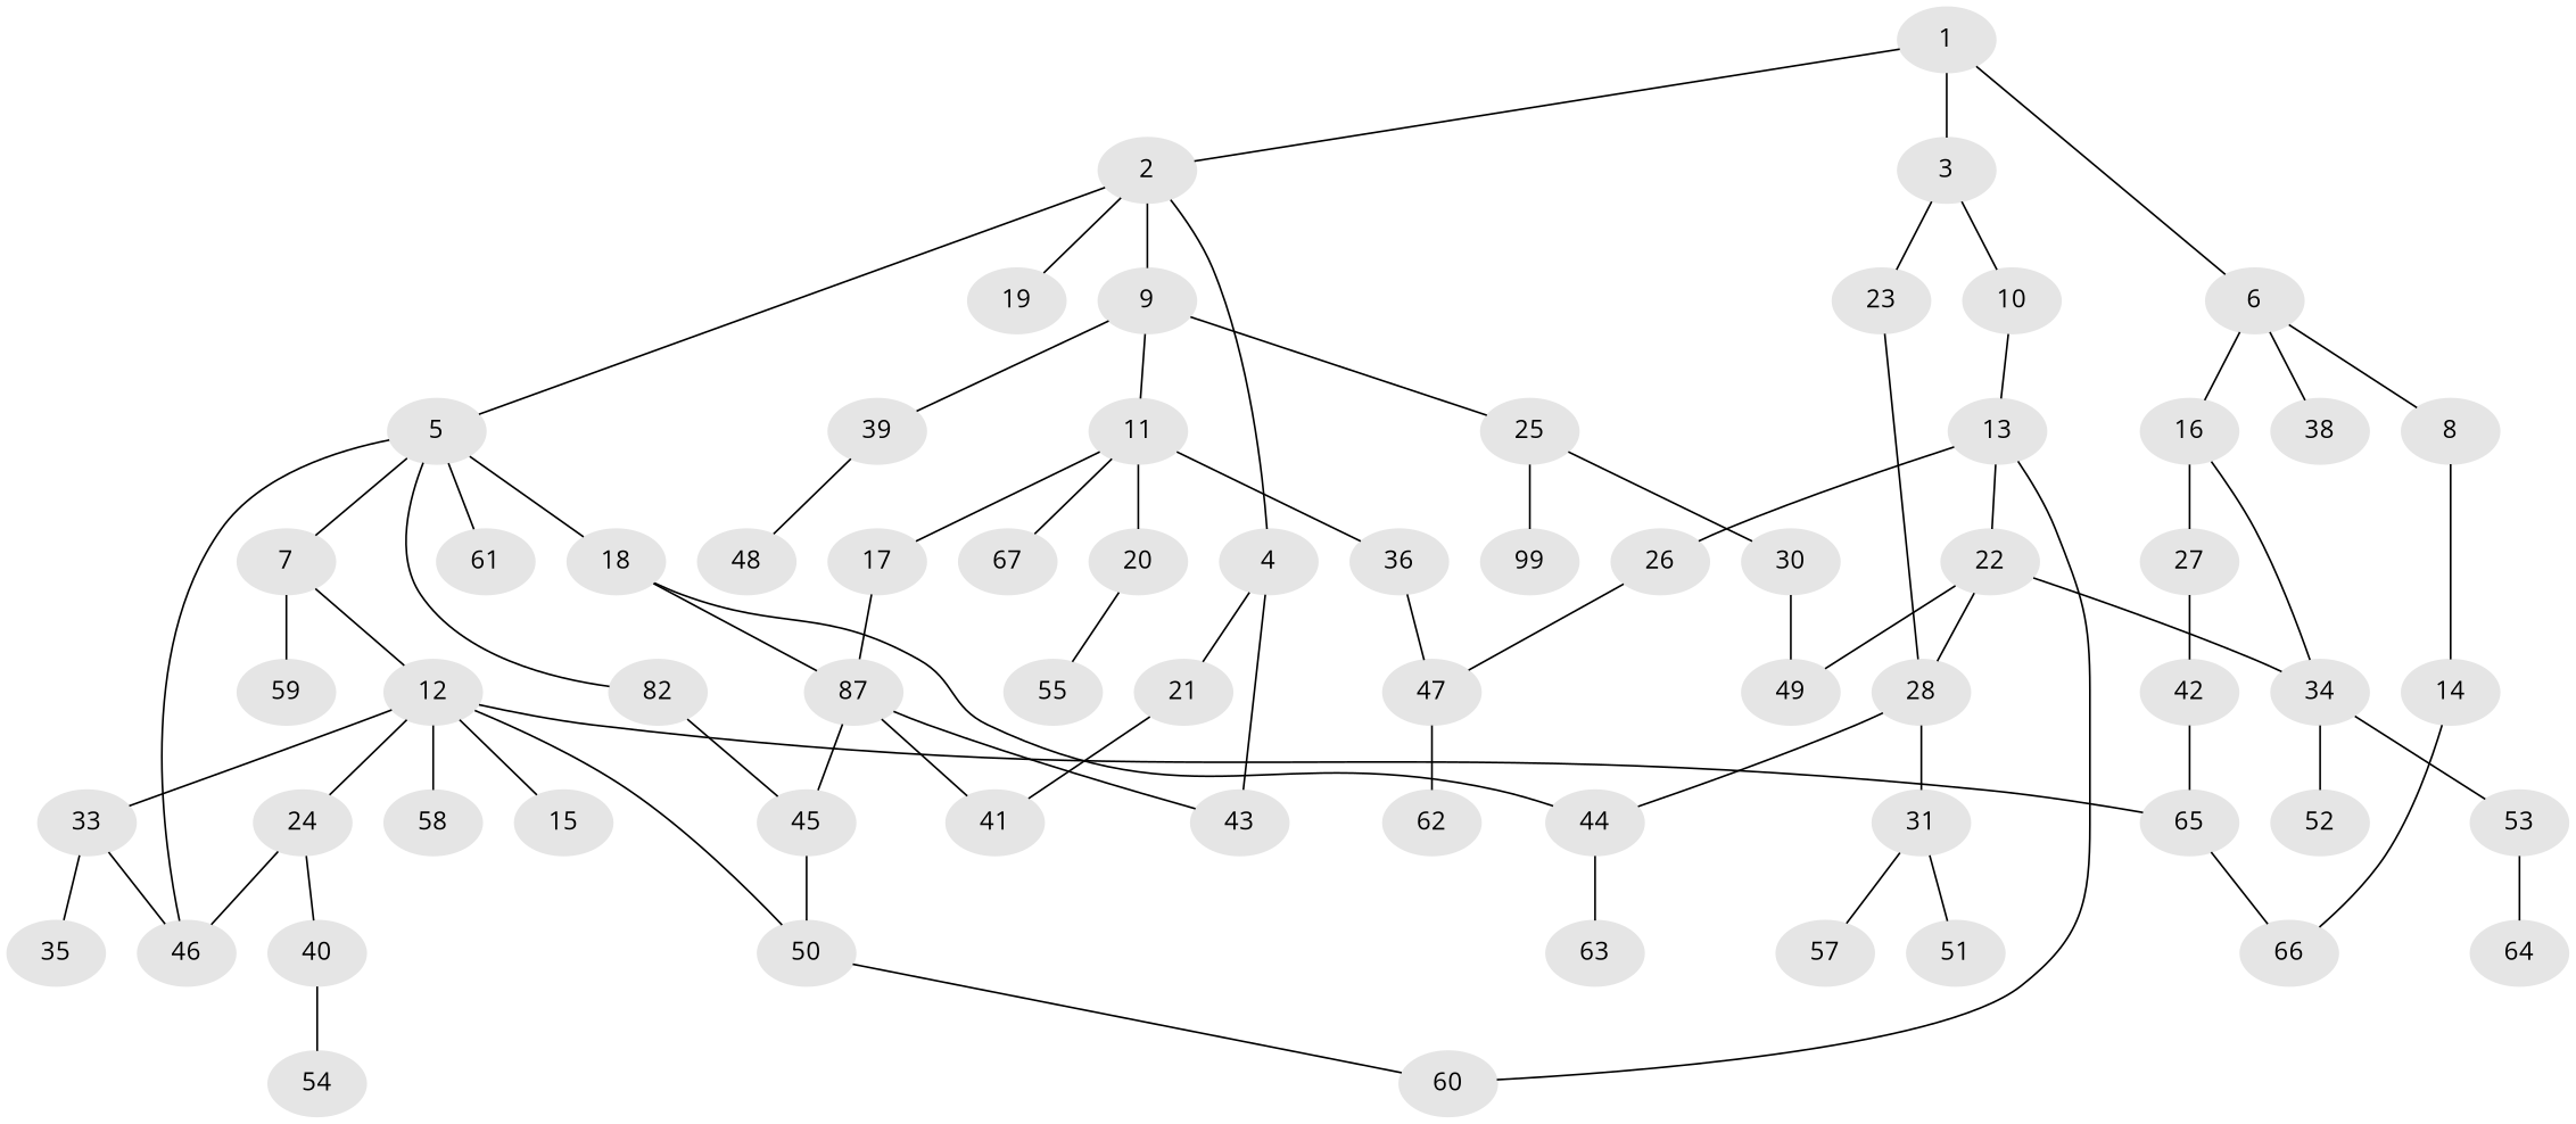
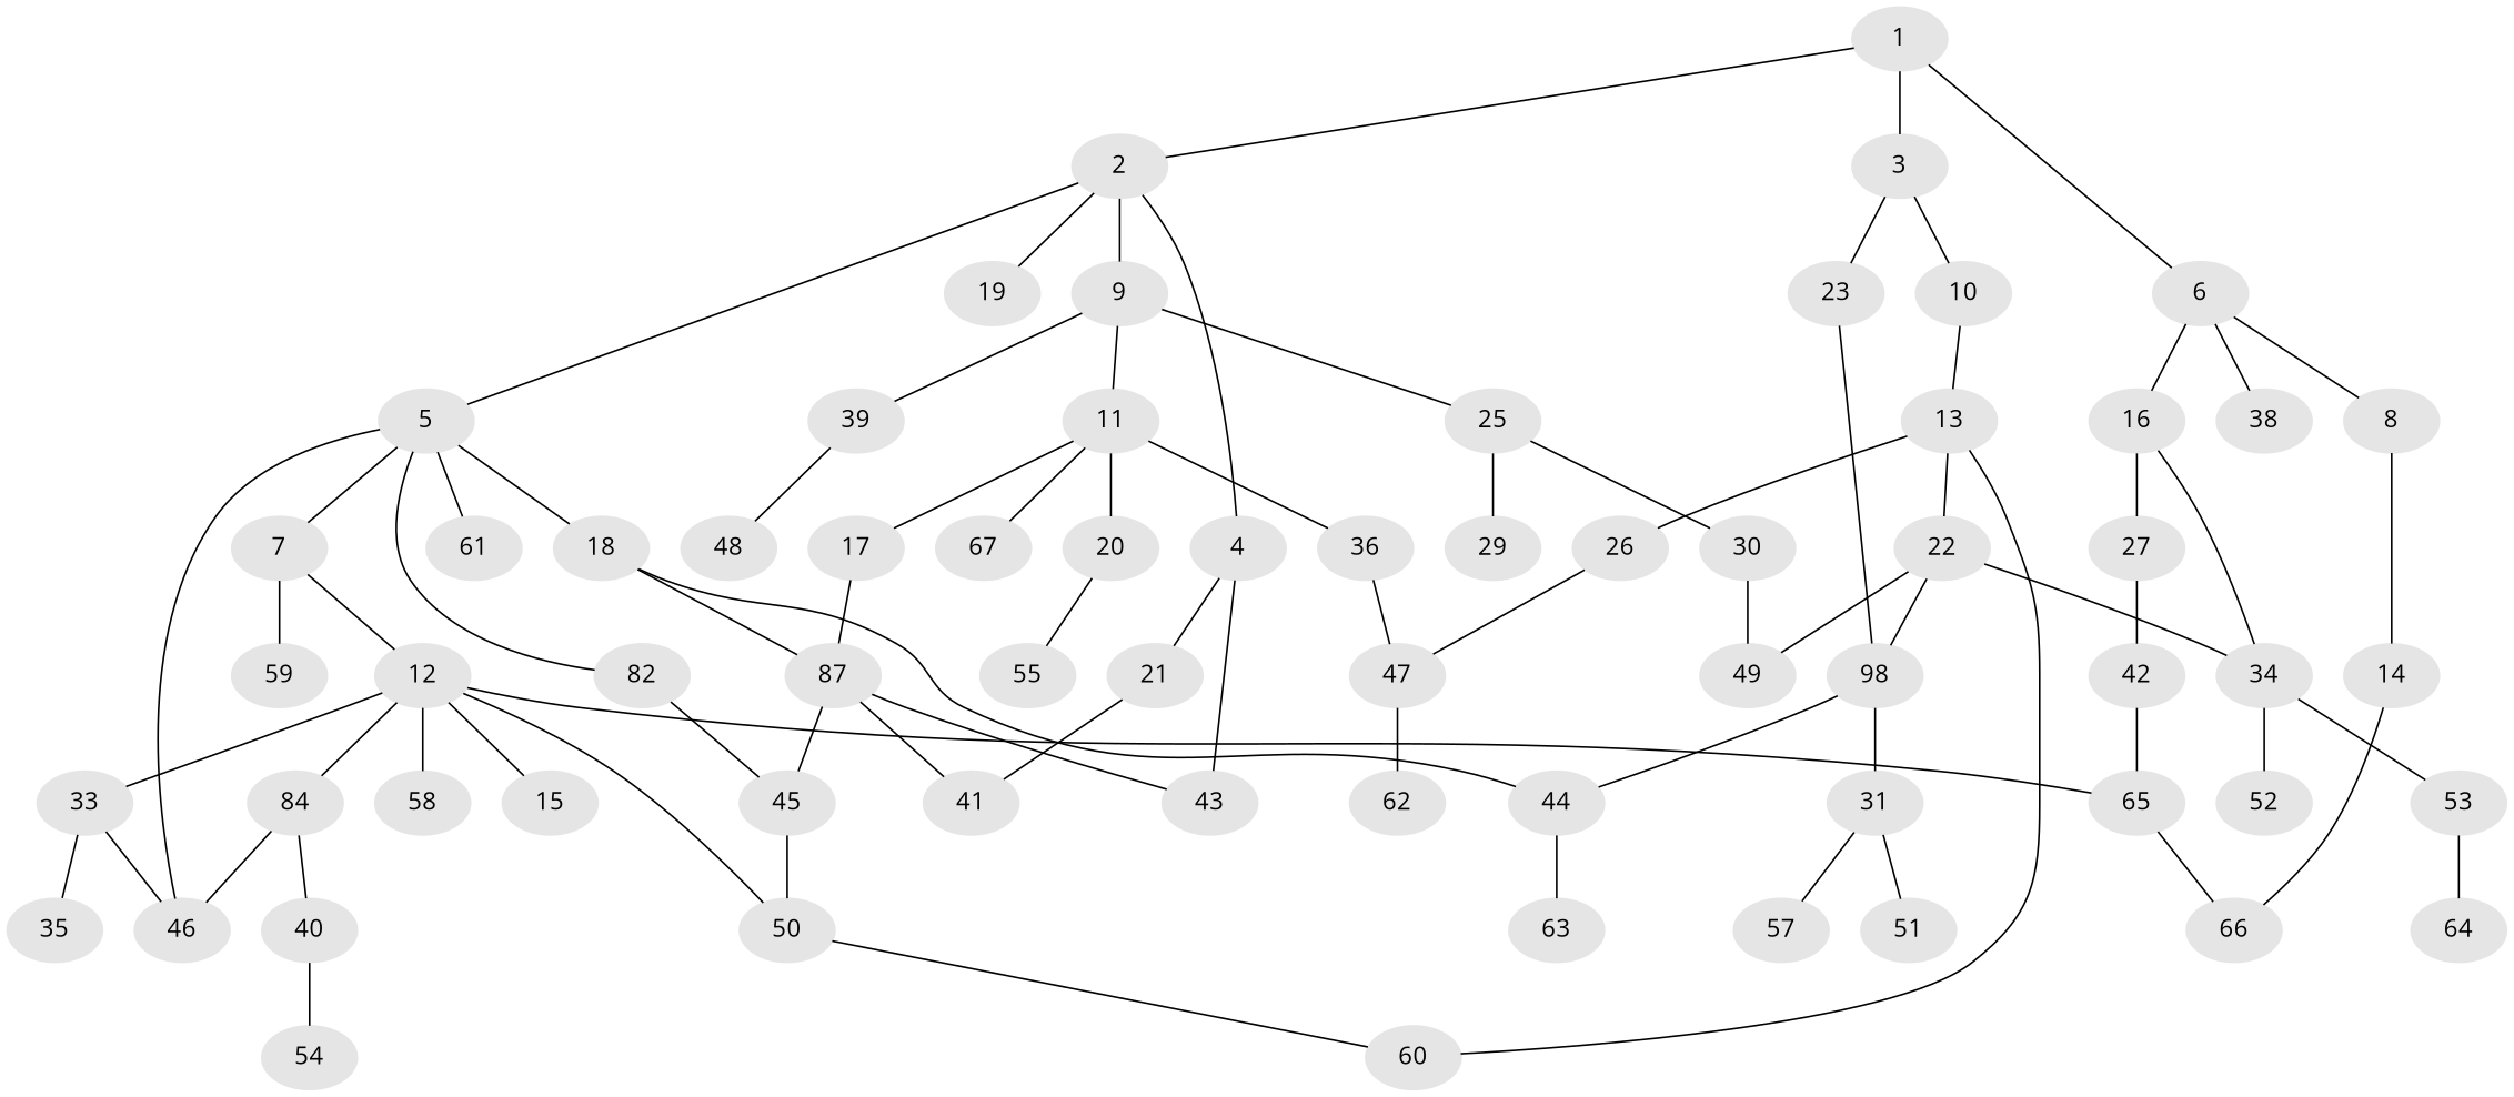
  graph {
    fontname="Open Sans"
    node [color=gray90 fontname="Open Sans" style=filled]
    edge [fontname="Open Sans"]
    1
    2
    3
    6
    4
    5
    9
    19
    10
    23
    8
    16
    38
    21
    43
    7
    18
    n18 [label=82]
    46
    61
    11
    25
    39
    13
-   28
+   28 [label=98]
    41
    12
    59
    n29 [label=87]
    44
    45
    14
    27
    34
    15
-   24
+   24 [label=84]
    33
    50
    58
    65
    66
    17
    20
    36
    67
-   29 [label=99]
+   29
    30
    48
    22
    26
    60
    55
    47
    40
    35
    49
    42
    52
    53
    63
    31
    54
    62
    51
    57
    64
    1 -- 2
    1 -- 3
    1 -- 6
    2 -- 4
    2 -- 5
    2 -- 9
    2 -- 19
    3 -- 10
    3 -- 23
    6 -- 8
    6 -- 16
    6 -- 38
    4 -- 21
    4 -- 43
    5 -- 7
    5 -- 18
    5 -- n18
    5 -- 46
    5 -- 61
    9 -- 11
    9 -- 25
    9 -- 39
    10 -- 13
    23 -- 28
    8 -- 14
    16 -- 27
    16 -- 34
    21 -- 41
    7 -- 12
    7 -- 59
    18 -- n29
    18 -- 44
    n18 -- 45
    11 -- 17
    11 -- 20
    11 -- 36
    11 -- 67
    25 -- 29
    25 -- 30
    39 -- 48
    13 -- 22
    13 -- 26
    13 -- 60
    28 -- 44
    28 -- 31
    12 -- 15
    12 -- 24
    12 -- 33
    12 -- 50
    12 -- 58
    12 -- 65
    n29 -- 43
    n29 -- 41
    n29 -- 45
    44 -- 63
    45 -- 50
    14 -- 66
    27 -- 42
    34 -- 52
    34 -- 53
    24 -- 46
    24 -- 40
    33 -- 46
    33 -- 35
    50 -- 60
    65 -- 66
    17 -- n29
    20 -- 55
    36 -- 47
    30 -- 49
    22 -- 28
    22 -- 34
    22 -- 49
    26 -- 47
    47 -- 62
    40 -- 54
    42 -- 65
    53 -- 64
    31 -- 51
    31 -- 57
  }
